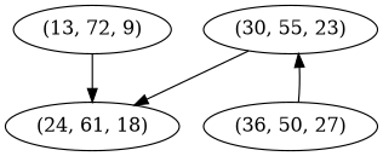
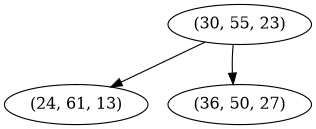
  digraph {
-   "(13, 72, 9)"
-   "(24, 61, 18)"
+   "(24, 61, 18)" [label="(24, 61, 13)"]
    "(30, 55, 23)"
    "(36, 50, 27)"
-   "(13, 72, 9)" -> "(24, 61, 18)"
    "(30, 55, 23)" -> "(24, 61, 18)"
-   "(36, 50, 27)" -> "(30, 55, 23)"
+   "(30, 55, 23)" -> "(36, 50, 27)"
  }
